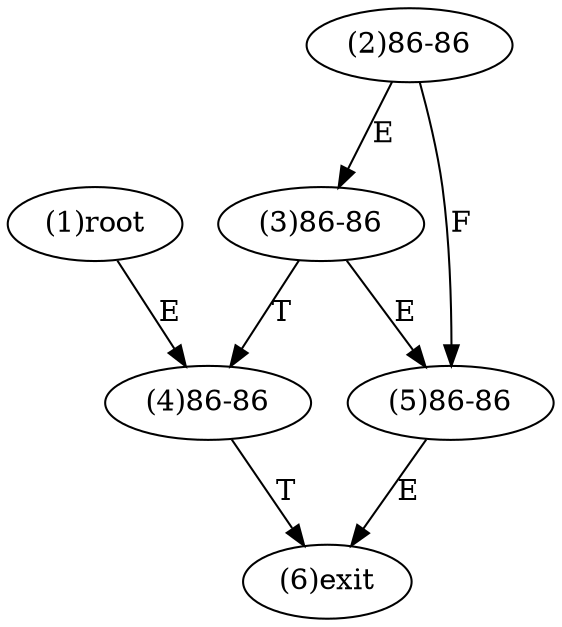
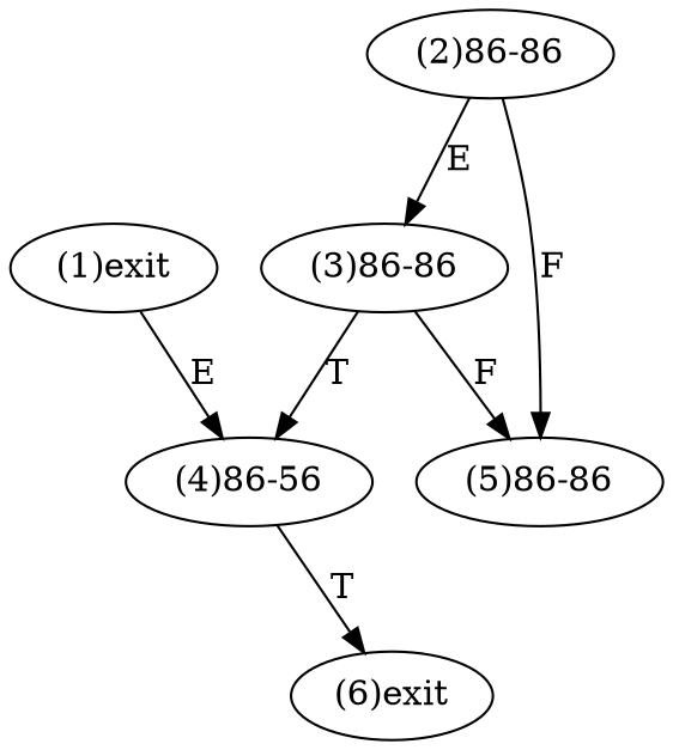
  digraph {
-   n1 [label="(1)root"]
-   n2 [label="(4)86-86"]
+   n1 [label="(1)exit"]
+   n2 [label="(4)86-56"]
    n3 [label="(2)86-86"]
    n4 [label="(3)86-86"]
    n5 [label="(5)86-86"]
    n6 [label="(6)exit"]
    n1 -> n2 [label=E]
    n2 -> n6 [label=T]
    n3 -> n4 [label=E]
    n3 -> n5 [label=F]
    n4 -> n2 [label=T]
-   n4 -> n5 [label=E]
-   n5 -> n6 [label=E]
+   n4 -> n5 [label=F]
  }
